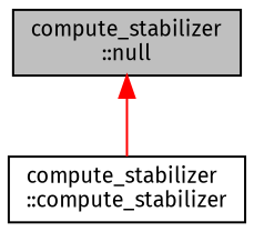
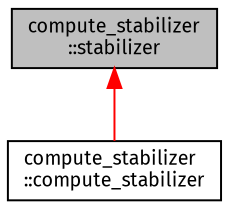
  digraph {
    rankdir=TB
    fontname="Fira Sans"
    node [color=black fontname="Fira Sans" fontsize=10 shape=record style=filled]
-   n1 [fillcolor=grey75 fontcolor=black height=0.2 label="compute_stabilizer\l::null" width=0.4]
+   n1 [fillcolor=grey75 fontcolor=black height=0.2 label="compute_stabilizer\l::stabilizer" width=0.4]
    n2 [fillcolor=white height=0.2 label="compute_stabilizer\l::compute_stabilizer" width=0.4]
    n1 -> n2 [color=red dir=back fontname="Fira Sans" fontsize=10 labelfontname=Helvetica labelfontsize=10 style=solid]
  }
